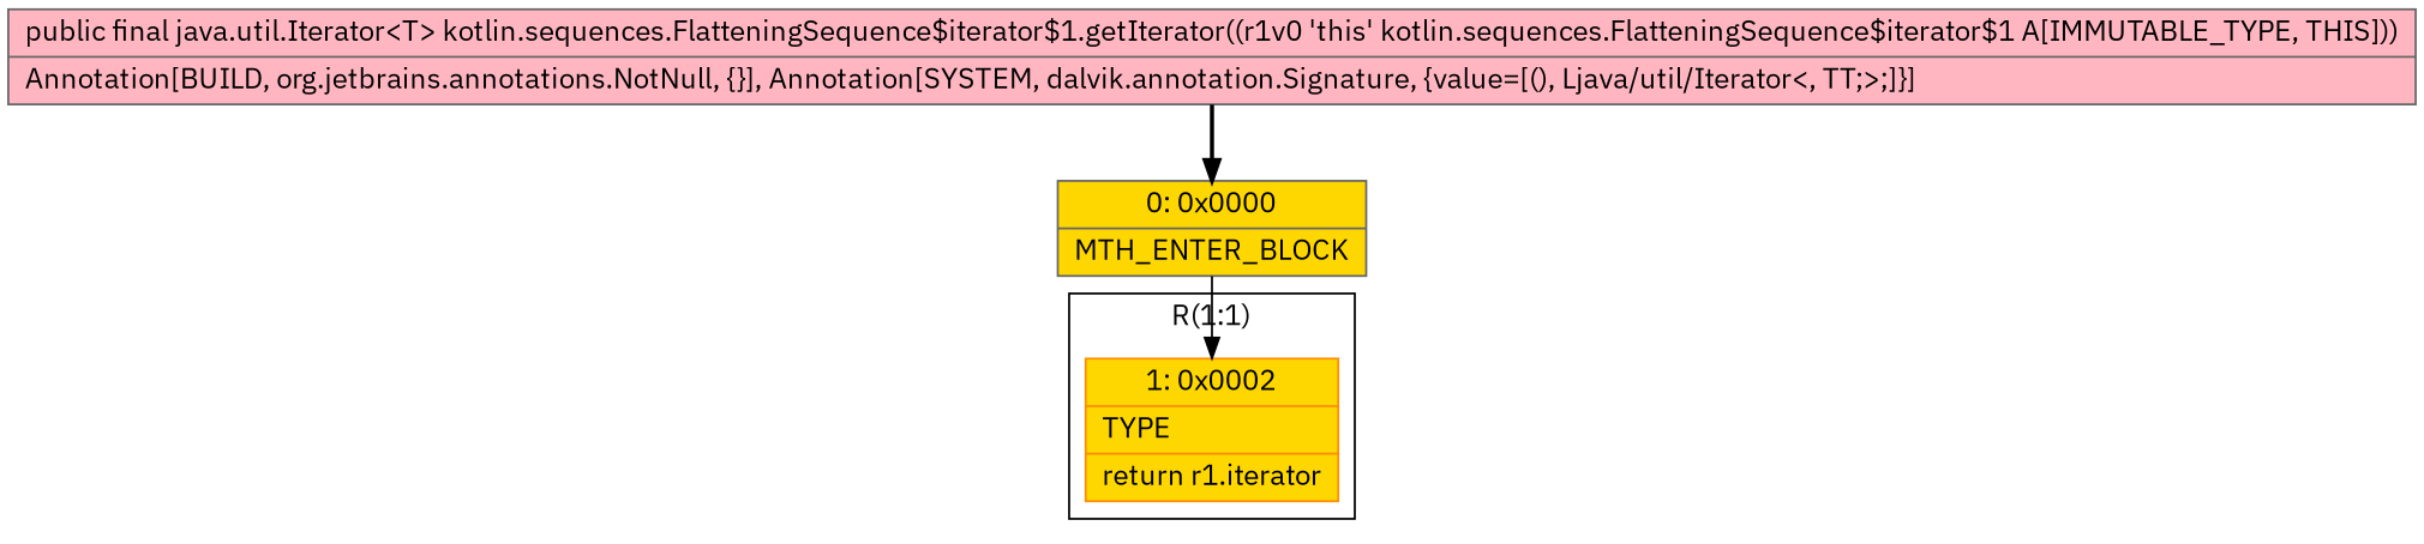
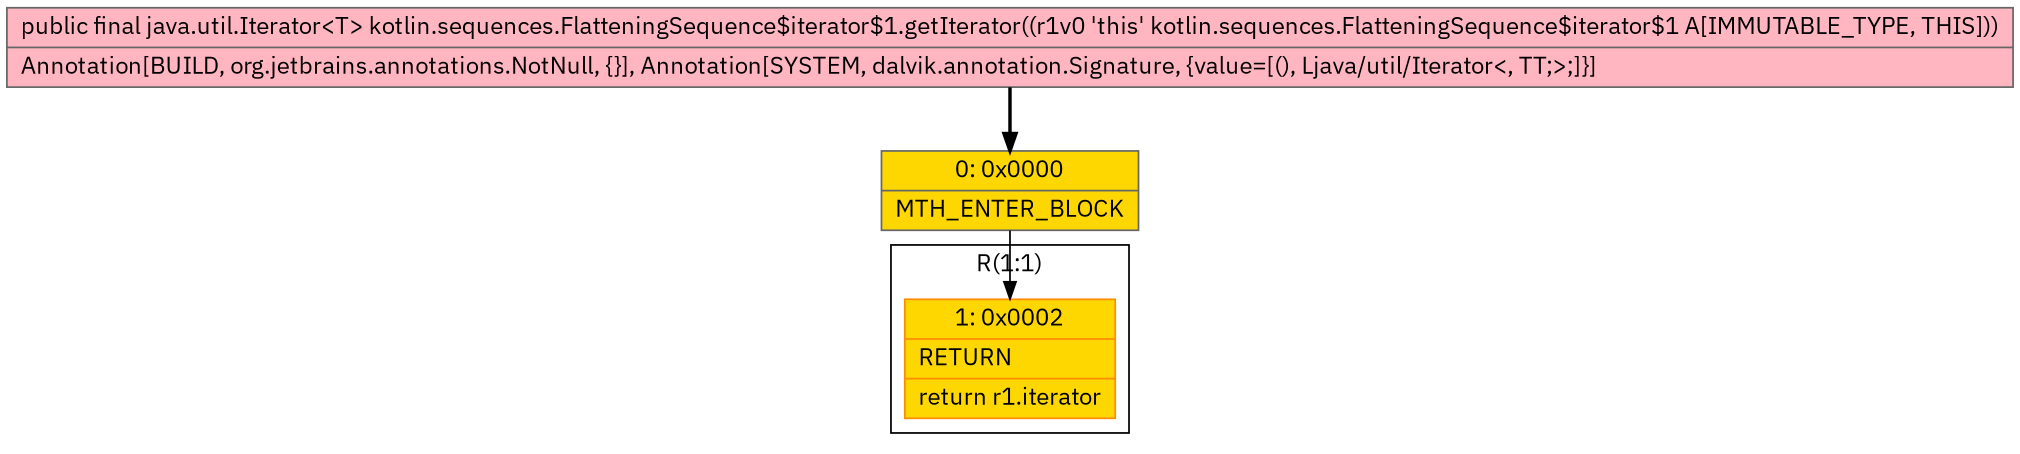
  digraph {
    fontname="IBM Plex Sans"
    node [color=gray40 shape=record style=filled fillcolor=gold fontname="IBM Plex Sans"]
    edge [fontname="IBM Plex Sans"]
-   n1 [color=darkorange label="{1\:\ 0x0002|TYPE\l|return r1.iterator\l}"]
+   n1 [color=darkorange label="{1\:\ 0x0002|RETURN\l|return r1.iterator\l}"]
    n2 [label="{0\:\ 0x0000|MTH_ENTER_BLOCK\l}"]
    n3 [label="{public final java.util.Iterator\<T\> kotlin.sequences.FlatteningSequence$iterator$1.getIterator((r1v0 'this' kotlin.sequences.FlatteningSequence$iterator$1 A[IMMUTABLE_TYPE, THIS]))  | Annotation[BUILD, org.jetbrains.annotations.NotNull, \{\}], Annotation[SYSTEM, dalvik.annotation.Signature, \{value=[(), Ljava\/util\/Iterator\<, TT;\>;]\}]\l}" fillcolor=lightpink]
    subgraph cluster_1 {
      label="R(1:1)"
      n1
    }
    n2 -> n1 [style=solid]
    n3 -> n2 [style=bold]
  }
